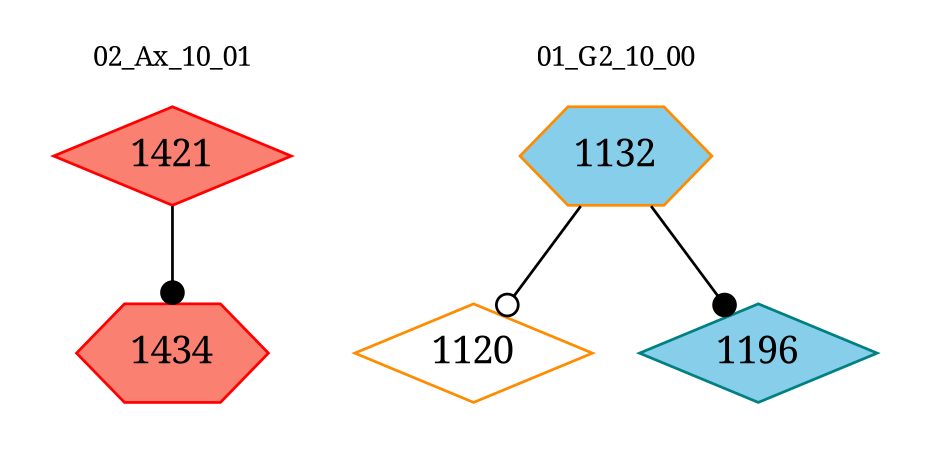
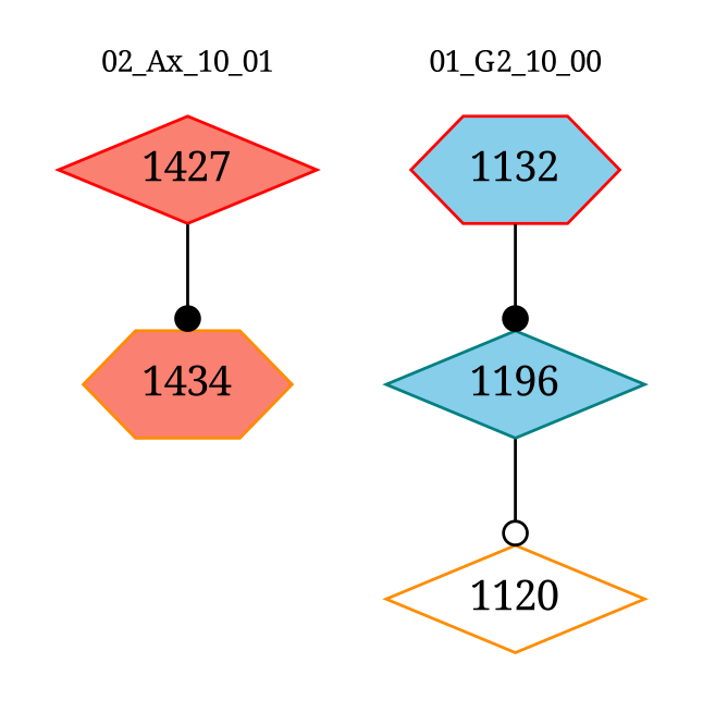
  digraph {
    fontname="Noto Serif"
    node [color=red fillcolor=salmon fontname="Noto Serif" shape=diamond style=filled]
    edge [arrowhead=dot color=black fontname="Noto Serif"]
-   n1 [label=1421]
-   n2 [label=1434 shape=hexagon]
-   n3 [color=darkorange fillcolor=skyblue label=1132 shape=hexagon]
+   n1 [label=1427]
+   n2 [color=darkorange label=1434 shape=hexagon]
+   n3 [fillcolor=skyblue label=1132 shape=hexagon]
    n4 [color=darkorange fillcolor=white label=1120]
    n5 [color=teal fillcolor=skyblue label=1196]
    subgraph cluster_1 {
      color=white
      fontsize=10
      label="02_Ax_10_01"
      n1
      n2
    }
    subgraph cluster_2 {
      color=white
      fontsize=10
      label="01_G2_10_00"
      n3
      n4
      n5
    }
    n1 -> n2
-   n3 -> n4 [arrowhead=odot]
+   n5 -> n4 [arrowhead=odot]
    n3 -> n5
  }
